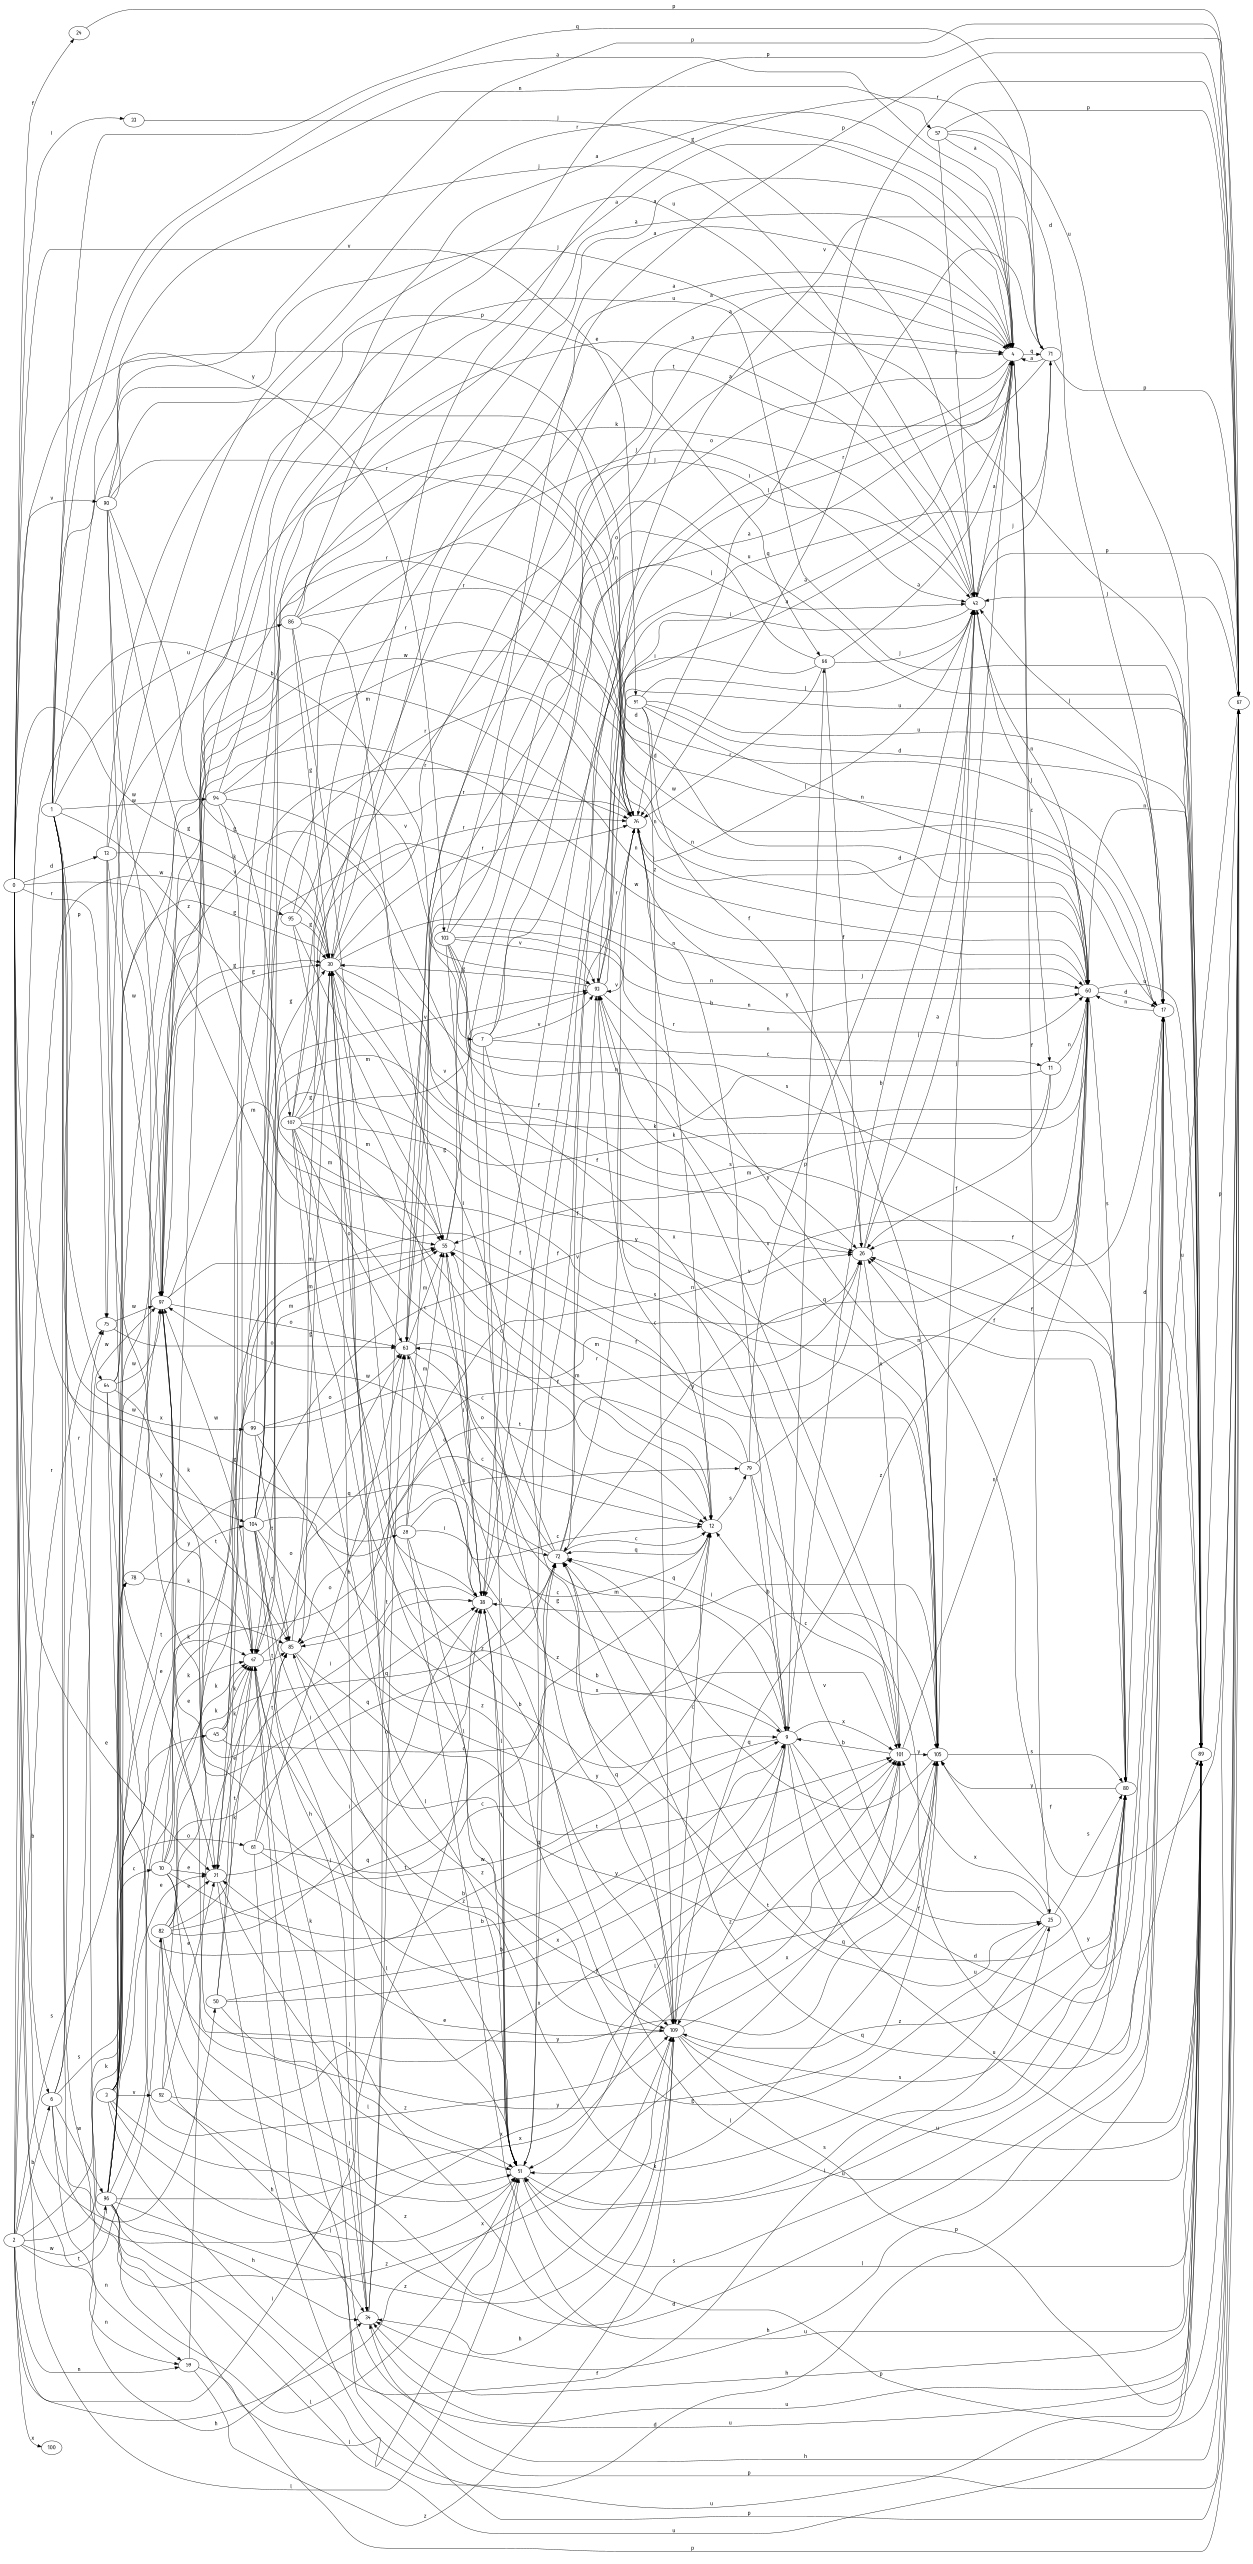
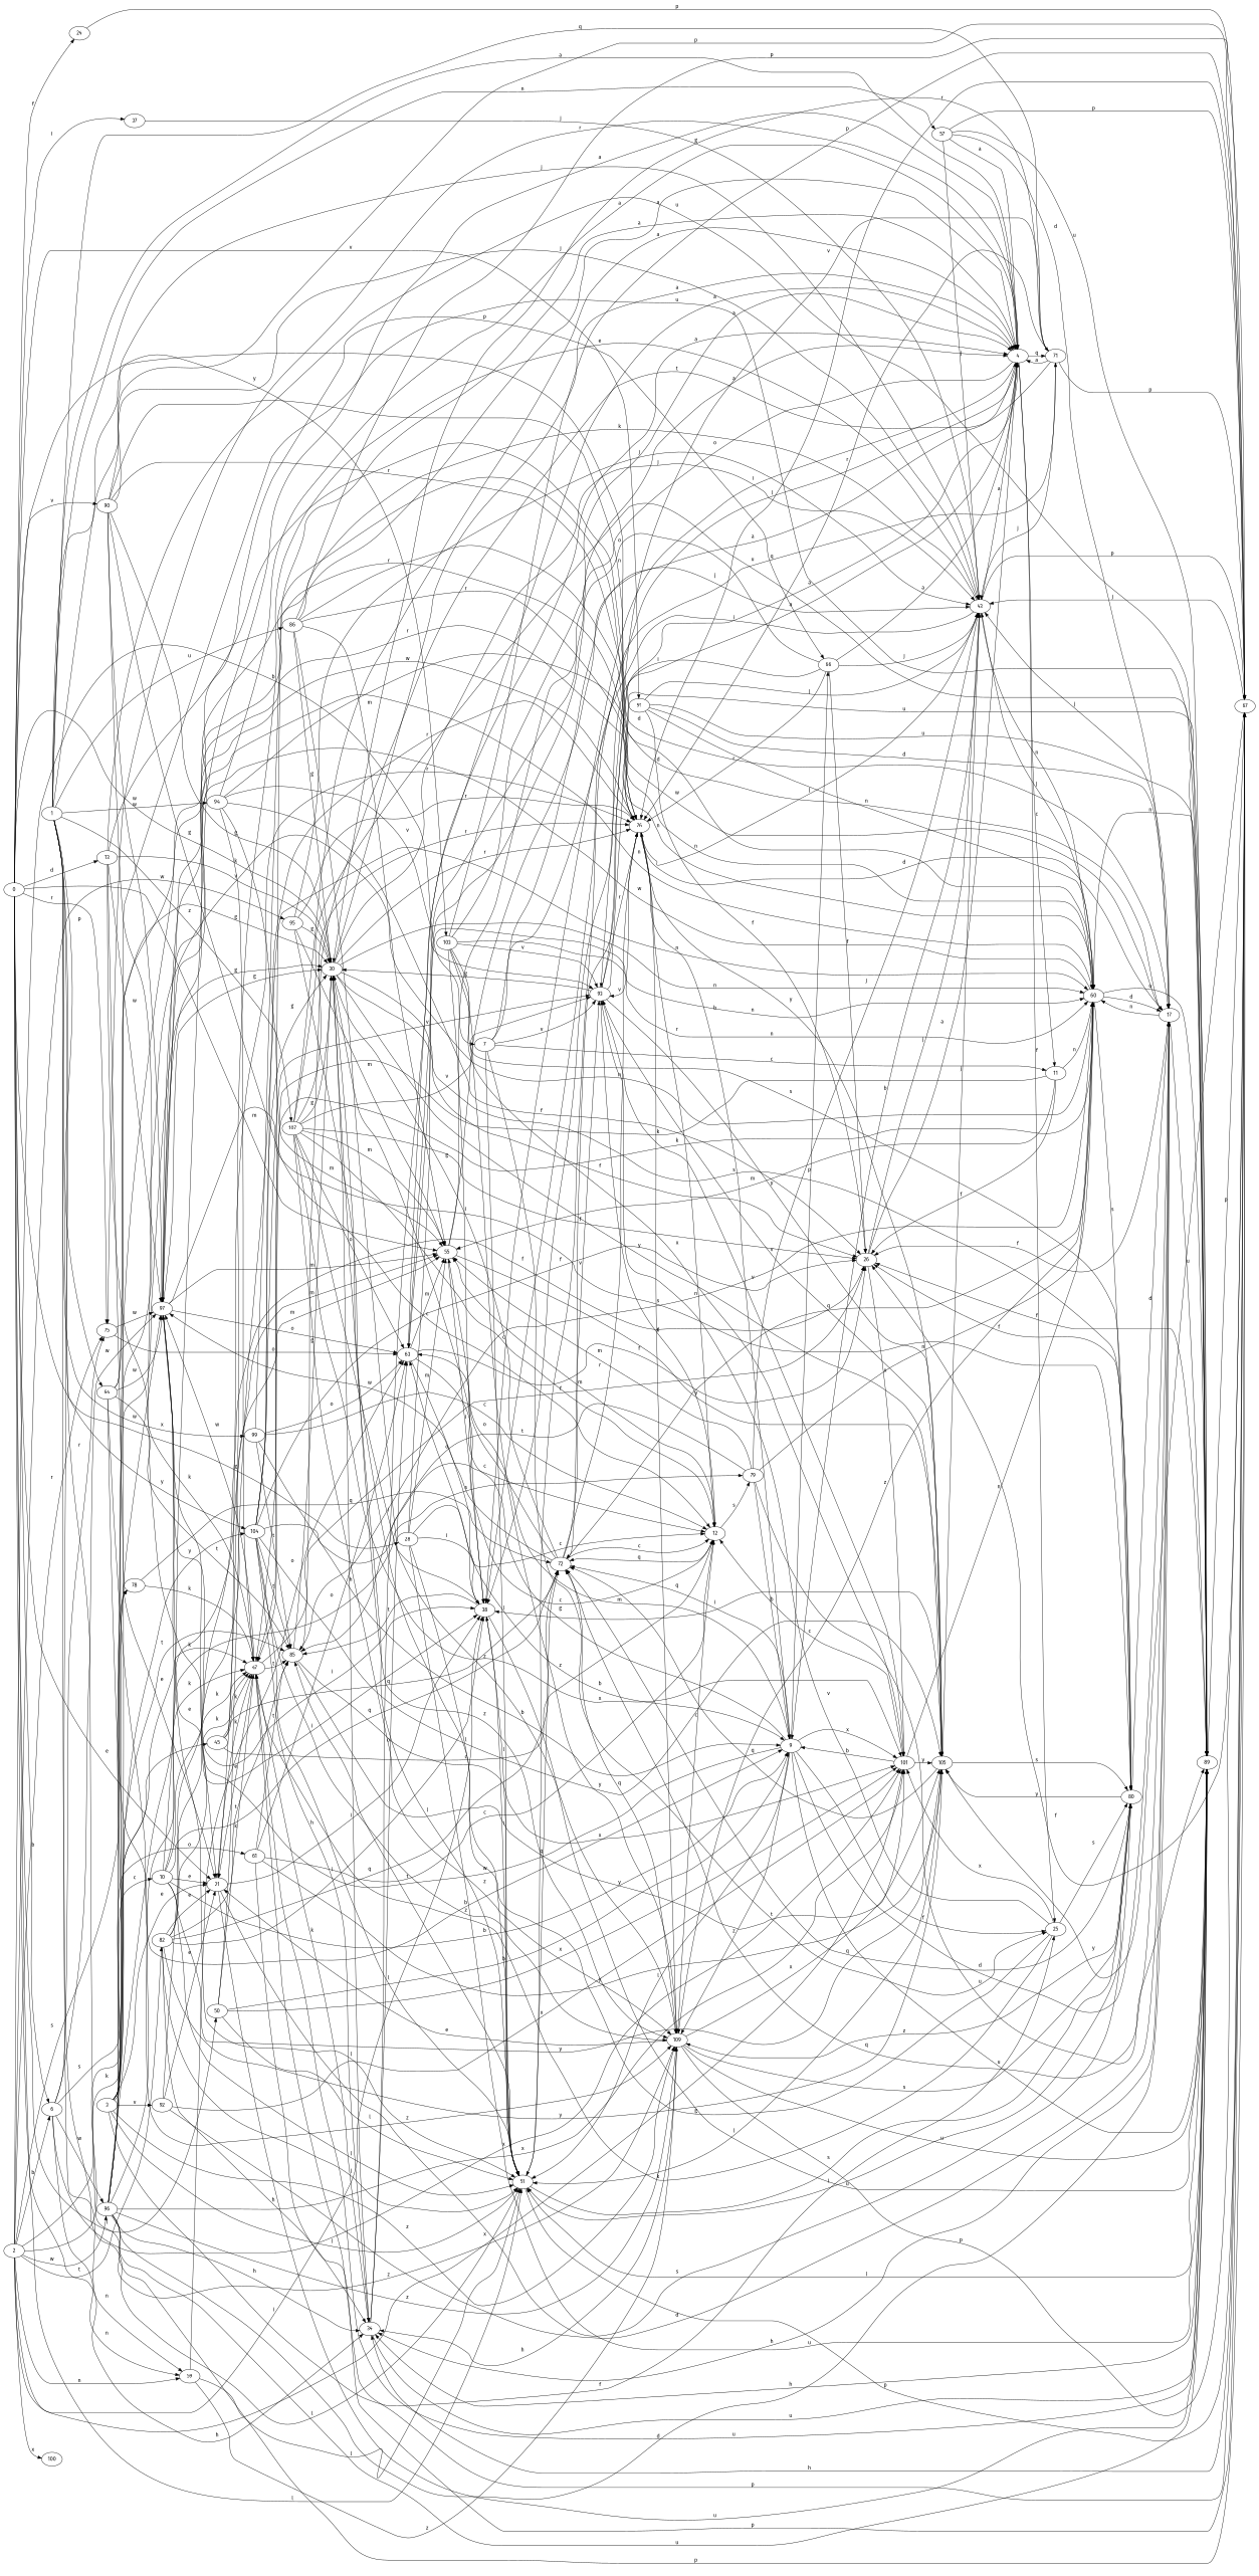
  strict digraph {
    fontname="Fira Sans"
    rankdir=LR
    node [fontname="Fira Sans"]
    edge [fontname="Fira Sans"]
    0
    6
    13
    21
    24
    28
    30
    34
-   37 [label=33]
+   37
    50
    51
    55
    75
    90
    91
    103
    59
    78
    96
    101
    97
    17
    47
    89
    38
    80
    67
    12
    60
    4
    43
    105
    26
    76
    63
    9
    85
    72
    109
    93
    1
    57
    64
    71
    86
    94
    99
    104
    107
    25
    11
    2
    7
    45
    82
    95
    100
    3
    10
    61
    66
    92
    79
    0 -> 6 [label=b]
    0 -> 13 [label=d]
    0 -> 21 [label=e]
    0 -> 24 [label=f]
    0 -> 28 [label=g]
    0 -> 30 [label=g]
    0 -> 34 [label=h]
    0 -> 37 [label=i]
    0 -> 50 [label=l]
    0 -> 51 [label=l]
    0 -> 55 [label=m]
    0 -> 75 [label=r]
    0 -> 90 [label=v]
    0 -> 91 [label=v]
    0 -> 103 [label=y]
    6 -> 75 [label=r]
    6 -> 59 [label=n]
    6 -> 78 [label=s]
    6 -> 96 [label=w]
    6 -> 101 [label=x]
    6 -> 97 [label=w]
    13 -> 21 [label=e]
    13 -> 30 [label=v]
    13 -> 97 [label=w]
    13 -> 17 [label=d]
    13 -> 47 [label=k]
    13 -> 89 [label=u]
    21 -> 47 [label=k]
    21 -> 89 [label=u]
    21 -> 38 [label=i]
    21 -> 80 [label=s]
    24 -> 67 [label=p]
    28 -> 51 [label=l]
    28 -> 55 [label=m]
    28 -> 89 [label=u]
    28 -> 38 [label=i]
    28 -> 12 [label=c]
    28 -> 60 [label=n]
    30 -> 34 [label=h]
    30 -> 51 [label=l]
    30 -> 80 [label=s]
    30 -> 60 [label=n]
    30 -> 4 [label=a]
    30 -> 43 [label=j]
    30 -> 105 [label=y]
    30 -> 26 [label=f]
    30 -> 76 [label=r]
    34 -> 47 [label=k]
    34 -> 89 [label=u]
    34 -> 4 [label=a]
    34 -> 63 [label=o]
    37 -> 43 [label=j]
    50 -> 51 [label=l]
    50 -> 101 [label=x]
    50 -> 47 [label=k]
    50 -> 76 [label=r]
    50 -> 9 [label=b]
    51 -> 38 [label=i]
    51 -> 80 [label=s]
    51 -> 67 [label=p]
    51 -> 85 [label=t]
    51 -> 72 [label=q]
    55 -> 38 [label=i]
    55 -> 4 [label=a]
    55 -> 43 [label=j]
    55 -> 105 [label=y]
    75 -> 97 [label=w]
    75 -> 63 [label=o]
    90 -> 30 [label=g]
    90 -> 97 [label=w]
    90 -> 38 [label=i]
    90 -> 67 [label=p]
    90 -> 12 [label=c]
    90 -> 60 [label=n]
    90 -> 43 [label=j]
    90 -> 76 [label=r]
    91 -> 17 [label=d]
    91 -> 89 [label=u]
    91 -> 60 [label=n]
    91 -> 43 [label=j]
    91 -> 26 [label=f]
    103 -> 101 [label=x]
    103 -> 38 [label=i]
    103 -> 80 [label=s]
    103 -> 67 [label=p]
    103 -> 60 [label=n]
    103 -> 4 [label=a]
    103 -> 109 [label=z]
    103 -> 93 [label=v]
    59 -> 51 [label=l]
    59 -> 63 [label=o]
    59 -> 109 [label=z]
    78 -> 47 [label=k]
    78 -> 72 [label=q]
    96 -> 30 [label=g]
    96 -> 34 [label=h]
    96 -> 55 [label=m]
    96 -> 101 [label=x]
    96 -> 97 [label=w]
    96 -> 17 [label=d]
    96 -> 47 [label=k]
    96 -> 89 [label=u]
    96 -> 67 [label=p]
    96 -> 60 [label=n]
    96 -> 76 [label=r]
    96 -> 109 [label=z]
    101 -> 12 [label=c]
    101 -> 60 [label=n]
    101 -> 105 [label=y]
    101 -> 9 [label=b]
    101 -> 93 [label=v]
    97 -> 21 [label=e]
    97 -> 30 [label=g]
    97 -> 51 [label=l]
    97 -> 55 [label=m]
    97 -> 38 [label=i]
    97 -> 80 [label=s]
    97 -> 60 [label=n]
    97 -> 76 [label=r]
    97 -> 63 [label=o]
    17 -> 34 [label=h]
    17 -> 97 [label=w]
    17 -> 89 [label=u]
    17 -> 60 [label=n]
    17 -> 43 [label=j]
    17 -> 26 [label=f]
    17 -> 72 [label=q]
    47 -> 21 [label=e]
    47 -> 97 [label=w]
    47 -> 89 [label=u]
    47 -> 67 [label=p]
    47 -> 26 [label=f]
    47 -> 85 [label=t]
    89 -> 34 [label=h]
    89 -> 51 [label=l]
    89 -> 67 [label=p]
    89 -> 60 [label=n]
    89 -> 26 [label=f]
    38 -> 51 [label=l]
    38 -> 89 [label=u]
    38 -> 63 [label=o]
    38 -> 85 [label=t]
    80 -> 51 [label=l]
    80 -> 17 [label=d]
    80 -> 105 [label=y]
    80 -> 26 [label=f]
    80 -> 72 [label=q]
    80 -> 109 [label=z]
    67 -> 34 [label=h]
    67 -> 43 [label=j]
    67 -> 105 [label=y]
    67 -> 26 [label=f]
    67 -> 76 [label=r]
    12 -> 55 [label=m]
    12 -> 76 [label=r]
    12 -> 72 [label=q]
    12 -> 79 [label=s]
    60 -> 97 [label=w]
    60 -> 17 [label=d]
    60 -> 47 [label=k]
    60 -> 89 [label=u]
    60 -> 80 [label=s]
    60 -> 43 [label=j]
    60 -> 72 [label=q]
    60 -> 109 [label=z]
    4 -> 51 [label=l]
    4 -> 75 [label=r]
    4 -> 38 [label=i]
    4 -> 63 [label=o]
    4 -> 71 [label=q]
    4 -> 25 [label=f]
    4 -> 11 [label=c]
    43 -> 21 [label=e]
    43 -> 47 [label=k]
    43 -> 38 [label=i]
    43 -> 67 [label=p]
    43 -> 60 [label=n]
    43 -> 4 [label=a]
    43 -> 9 [label=b]
    105 -> 51 [label=l]
    105 -> 38 [label=i]
    105 -> 80 [label=s]
    105 -> 43 [label=j]
    105 -> 72 [label=q]
    105 -> 93 [label=v]
    26 -> 101 [label=x]
    26 -> 4 [label=a]
    26 -> 43 [label=j]
    76 -> 97 [label=w]
    76 -> 17 [label=d]
    76 -> 43 [label=j]
    76 -> 105 [label=y]
    76 -> 9 [label=b]
-   91 -> 109 [label=z]
+   76 -> 109 [label=z]
    76 -> 93 [label=v]
    63 -> 55 [label=m]
    63 -> 12 [label=c]
    63 -> 4 [label=a]
    63 -> 26 [label=f]
    63 -> 9 [label=b]
    9 -> 30 [label=g]
    9 -> 51 [label=l]
    9 -> 55 [label=m]
    9 -> 101 [label=x]
    9 -> 97 [label=w]
    9 -> 17 [label=d]
    9 -> 89 [label=u]
    9 -> 72 [label=q]
    9 -> 109 [label=z]
    9 -> 25 [label=f]
    9 -> 66 [label=p]
    85 -> 30 [label=g]
-   85 -> 101 [label=t]
+   85 -> 101 [label=x]
    85 -> 60 [label=n]
    85 -> 105 [label=y]
    72 -> 30 [label=g]
    72 -> 97 [label=w]
    72 -> 12 [label=c]
    72 -> 4 [label=a]
    72 -> 76 [label=r]
    72 -> 63 [label=o]
    72 -> 93 [label=v]
    109 -> 21 [label=e]
    109 -> 34 [label=h]
    109 -> 101 [label=x]
    109 -> 89 [label=u]
    109 -> 80 [label=s]
    109 -> 67 [label=p]
    109 -> 12 [label=c]
    109 -> 72 [label=q]
    93 -> 30 [label=g]
    93 -> 89 [label=u]
    93 -> 12 [label=c]
    93 -> 4 [label=a]
    93 -> 105 [label=y]
    93 -> 76 [label=r]
    1 -> 51 [label=l]
    1 -> 59 [label=n]
    1 -> 17 [label=d]
    1 -> 4 [label=a]
    1 -> 43 [label=j]
    1 -> 109 [label=z]
    1 -> 57 [label=n]
    1 -> 64 [label=p]
    1 -> 71 [label=q]
    1 -> 86 [label=u]
    1 -> 94 [label=w]
    1 -> 99 [label=x]
    1 -> 104 [label=y]
    1 -> 107 [label=z]
    57 -> 17 [label=d]
    57 -> 89 [label=u]
    57 -> 67 [label=p]
    57 -> 4 [label=a]
    57 -> 43 [label=j]
    64 -> 30 [label=g]
    64 -> 97 [label=w]
    64 -> 89 [label=u]
    64 -> 9 [label=b]
    64 -> 85 [label=t]
    64 -> 109 [label=z]
    71 -> 30 [label=g]
    71 -> 67 [label=p]
    71 -> 4 [label=a]
    71 -> 43 [label=j]
    71 -> 76 [label=r]
    71 -> 85 [label=t]
    71 -> 93 [label=v]
    86 -> 30 [label=g]
    86 -> 55 [label=m]
    86 -> 67 [label=p]
    86 -> 60 [label=n]
    86 -> 4 [label=a]
    86 -> 76 [label=r]
    86 -> 109 [label=z]
    94 -> 55 [label=m]
    94 -> 47 [label=k]
    94 -> 60 [label=n]
    94 -> 4 [label=a]
    94 -> 26 [label=f]
    94 -> 93 [label=v]
    99 -> 12 [label=c]
    99 -> 4 [label=a]
    99 -> 63 [label=o]
    99 -> 9 [label=b]
    99 -> 85 [label=t]
    104 -> 30 [label=g]
    104 -> 34 [label=h]
    104 -> 51 [label=l]
    104 -> 12 [label=c]
    104 -> 60 [label=n]
    104 -> 105 [label=y]
    104 -> 26 [label=f]
    104 -> 85 [label=t]
    104 -> 109 [label=z]
    104 -> 93 [label=v]
    107 -> 30 [label=g]
    107 -> 55 [label=m]
    107 -> 101 [label=x]
    107 -> 89 [label=u]
    107 -> 38 [label=i]
    107 -> 12 [label=c]
    107 -> 4 [label=a]
    107 -> 26 [label=f]
    107 -> 76 [label=r]
    107 -> 63 [label=o]
    107 -> 109 [label=z]
    107 -> 93 [label=v]
    25 -> 30 [label=g]
    25 -> 101 [label=x]
    25 -> 47 [label=k]
    25 -> 80 [label=s]
    25 -> 93 [label=v]
    11 -> 55 [label=m]
    11 -> 47 [label=k]
    11 -> 60 [label=n]
    11 -> 26 [label=f]
    2 -> 6 [label=b]
    2 -> 75 [label=r]
    2 -> 59 [label=n]
    2 -> 78 [label=s]
    2 -> 96 [label=w]
    2 -> 101 [label=x]
    2 -> 38 [label=i]
    2 -> 85 [label=t]
    2 -> 7 [label=b]
    2 -> 45 [label=k]
    2 -> 82 [label=t]
    2 -> 95 [label=w]
    2 -> 100 [label=x]
    7 -> 51 [label=l]
    7 -> 4 [label=a]
    7 -> 93 [label=v]
    7 -> 71 [label=q]
    7 -> 25 [label=t]
    7 -> 11 [label=c]
    45 -> 47 [label=k]
    45 -> 12 [label=c]
    45 -> 76 [label=r]
    45 -> 72 [label=q]
    82 -> 21 [label=e]
    82 -> 34 [label=h]
    82 -> 51 [label=l]
    82 -> 47 [label=k]
    82 -> 38 [label=i]
    82 -> 105 [label=y]
    82 -> 26 [label=f]
    82 -> 85 [label=t]
    82 -> 72 [label=q]
    95 -> 30 [label=g]
    95 -> 55 [label=m]
    95 -> 43 [label=j]
    95 -> 76 [label=r]
    95 -> 109 [label=z]
    3 -> 21 [label=e]
    3 -> 51 [label=l]
    3 -> 47 [label=k]
    3 -> 109 [label=z]
    3 -> 104 [label=y]
    3 -> 25 [label=f]
    3 -> 10 [label=c]
    3 -> 61 [label=o]
    3 -> 66 [label=p]
    3 -> 92 [label=v]
    10 -> 21 [label=e]
    10 -> 51 [label=l]
    10 -> 47 [label=k]
    10 -> 4 [label=a]
    10 -> 105 [label=y]
    10 -> 9 [label=b]
    10 -> 72 [label=q]
    10 -> 79 [label=s]
    61 -> 67 [label=p]
    61 -> 12 [label=c]
    61 -> 105 [label=y]
    61 -> 63 [label=o]
    61 -> 85 [label=t]
    66 -> 38 [label=i]
    66 -> 4 [label=a]
    66 -> 43 [label=j]
    66 -> 26 [label=f]
    66 -> 76 [label=r]
    66 -> 63 [label=o]
    92 -> 21 [label=e]
    92 -> 55 [label=m]
    92 -> 101 [label=x]
    92 -> 17 [label=d]
    79 -> 55 [label=m]
    79 -> 89 [label=u]
    79 -> 60 [label=n]
    79 -> 43 [label=j]
    79 -> 9 [label=b]
    79 -> 85 [label=t]
  }
